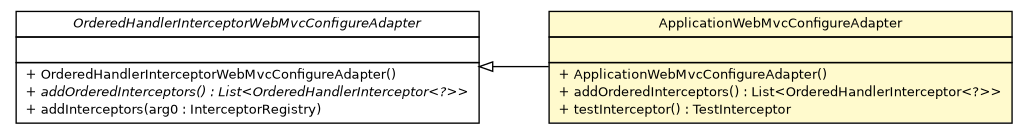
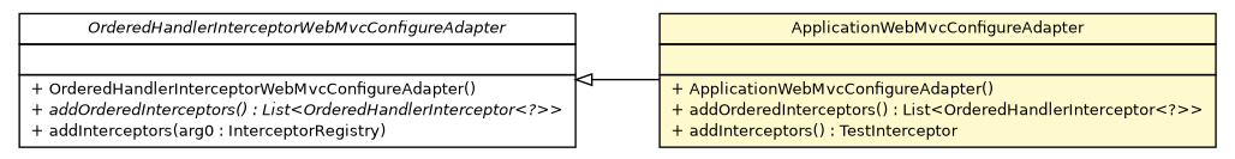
  digraph {
    nodesep=0.25
    ranksep=0.5
    rankdir=LR
    node [fontcolor=black fontname=Helvetica fontsize=10.0 shape=plaintext]
-   n1 [label=<<table title="test.top.infra.web.servlet.handler.ApplicationWebMvcConfigureAdapter" border="0" cellborder="1" cellspacing="0" cellpadding="2" port="p" bgcolor="lemonChiffon" href="./ApplicationWebMvcConfigureAdapter.html"> 		<tr><td><table border="0" cellspacing="0" cellpadding="1"> <tr><td align="center" balign="center"> ApplicationWebMvcConfigureAdapter </td></tr> 		</table></td></tr> 		<tr><td><table border="0" cellspacing="0" cellpadding="1"> <tr><td align="left" balign="left">  </td></tr> 		</table></td></tr> 		<tr><td><table border="0" cellspacing="0" cellpadding="1"> <tr><td align="left" balign="left"> + ApplicationWebMvcConfigureAdapter() </td></tr> <tr><td align="left" balign="left"> + addOrderedInterceptors() : List&lt;OrderedHandlerInterceptor&lt;?&gt;&gt; </td></tr> <tr><td align="left" balign="left"> + testInterceptor() : TestInterceptor </td></tr> 		</table></td></tr> 		</table>>]
+   n1 [label=<<table title="test.top.infra.web.servlet.handler.ApplicationWebMvcConfigureAdapter" border="0" cellborder="1" cellspacing="0" cellpadding="2" port="p" bgcolor="lemonChiffon" href="./ApplicationWebMvcConfigureAdapter.html"> 		<tr><td><table border="0" cellspacing="0" cellpadding="1"> <tr><td align="center" balign="center"> ApplicationWebMvcConfigureAdapter </td></tr> 		</table></td></tr> 		<tr><td><table border="0" cellspacing="0" cellpadding="1"> <tr><td align="left" balign="left">  </td></tr> 		</table></td></tr> 		<tr><td><table border="0" cellspacing="0" cellpadding="1"> <tr><td align="left" balign="left"> + ApplicationWebMvcConfigureAdapter() </td></tr> <tr><td align="left" balign="left"> + addOrderedInterceptors() : List&lt;OrderedHandlerInterceptor&lt;?&gt;&gt; </td></tr> <tr><td align="left" balign="left"> + addInterceptors() : TestInterceptor </td></tr> 		</table></td></tr> 		</table>>]
    n2 [label=<<table title="top.infra.web.servlet.handler.OrderedHandlerInterceptorWebMvcConfigureAdapter" border="0" cellborder="1" cellspacing="0" cellpadding="2" port="p" href="http://java.sun.com/j2se/1.4.2/docs/api/top/infra/web/servlet/handler/OrderedHandlerInterceptorWebMvcConfigureAdapter.html"> 		<tr><td><table border="0" cellspacing="0" cellpadding="1"> <tr><td align="center" balign="center"><font face="Helvetica-Oblique"> OrderedHandlerInterceptorWebMvcConfigureAdapter </font></td></tr> 		</table></td></tr> 		<tr><td><table border="0" cellspacing="0" cellpadding="1"> <tr><td align="left" balign="left">  </td></tr> 		</table></td></tr> 		<tr><td><table border="0" cellspacing="0" cellpadding="1"> <tr><td align="left" balign="left"> + OrderedHandlerInterceptorWebMvcConfigureAdapter() </td></tr> <tr><td align="left" balign="left"><font face="Helvetica-Oblique" point-size="10.0"> + addOrderedInterceptors() : List&lt;OrderedHandlerInterceptor&lt;?&gt;&gt; </font></td></tr> <tr><td align="left" balign="left"> + addInterceptors(arg0 : InterceptorRegistry) </td></tr> 		</table></td></tr> 		</table>>]
    n2 -> n1 [arrowtail=empty dir=back fontname=Helvetica fontsize=10 headport=p labelfontname=Helvetica labelfontsize=10 tailport=p]
  }
